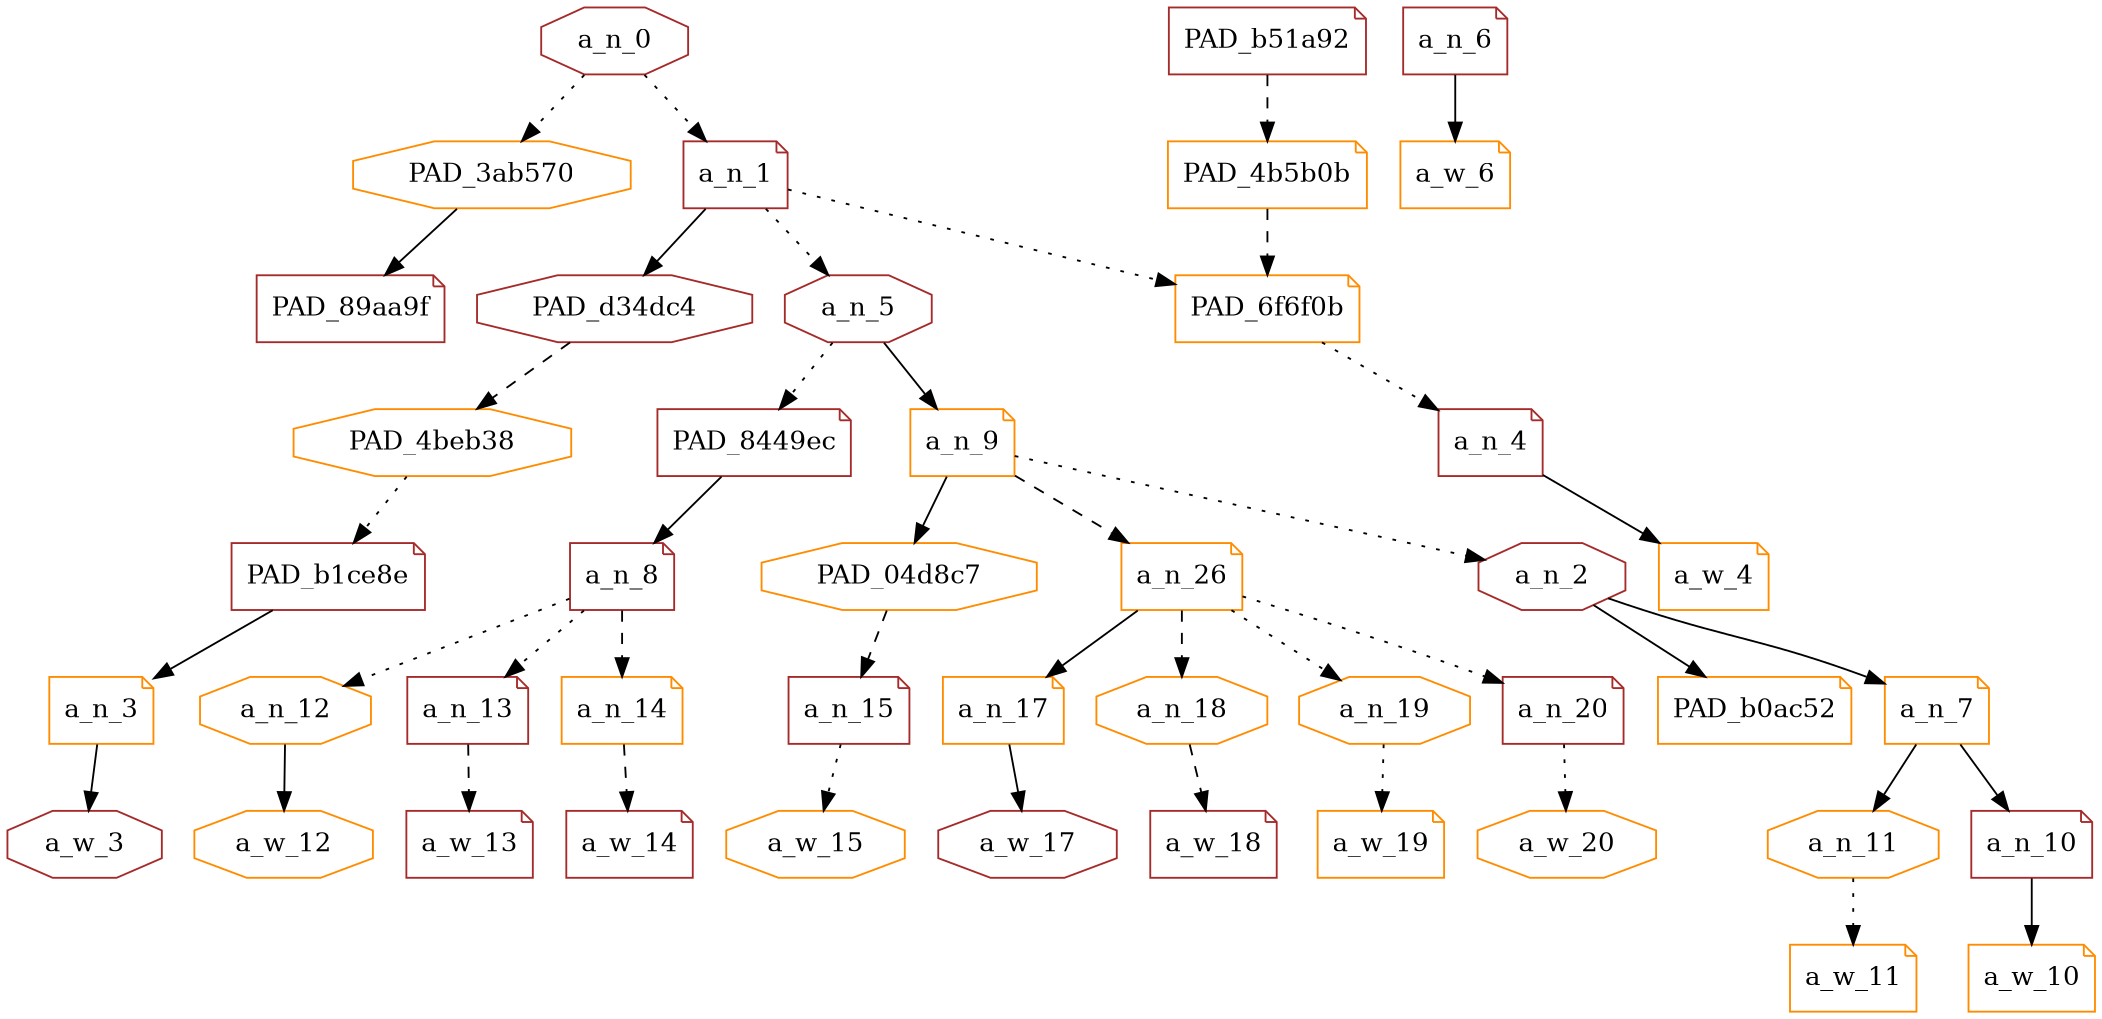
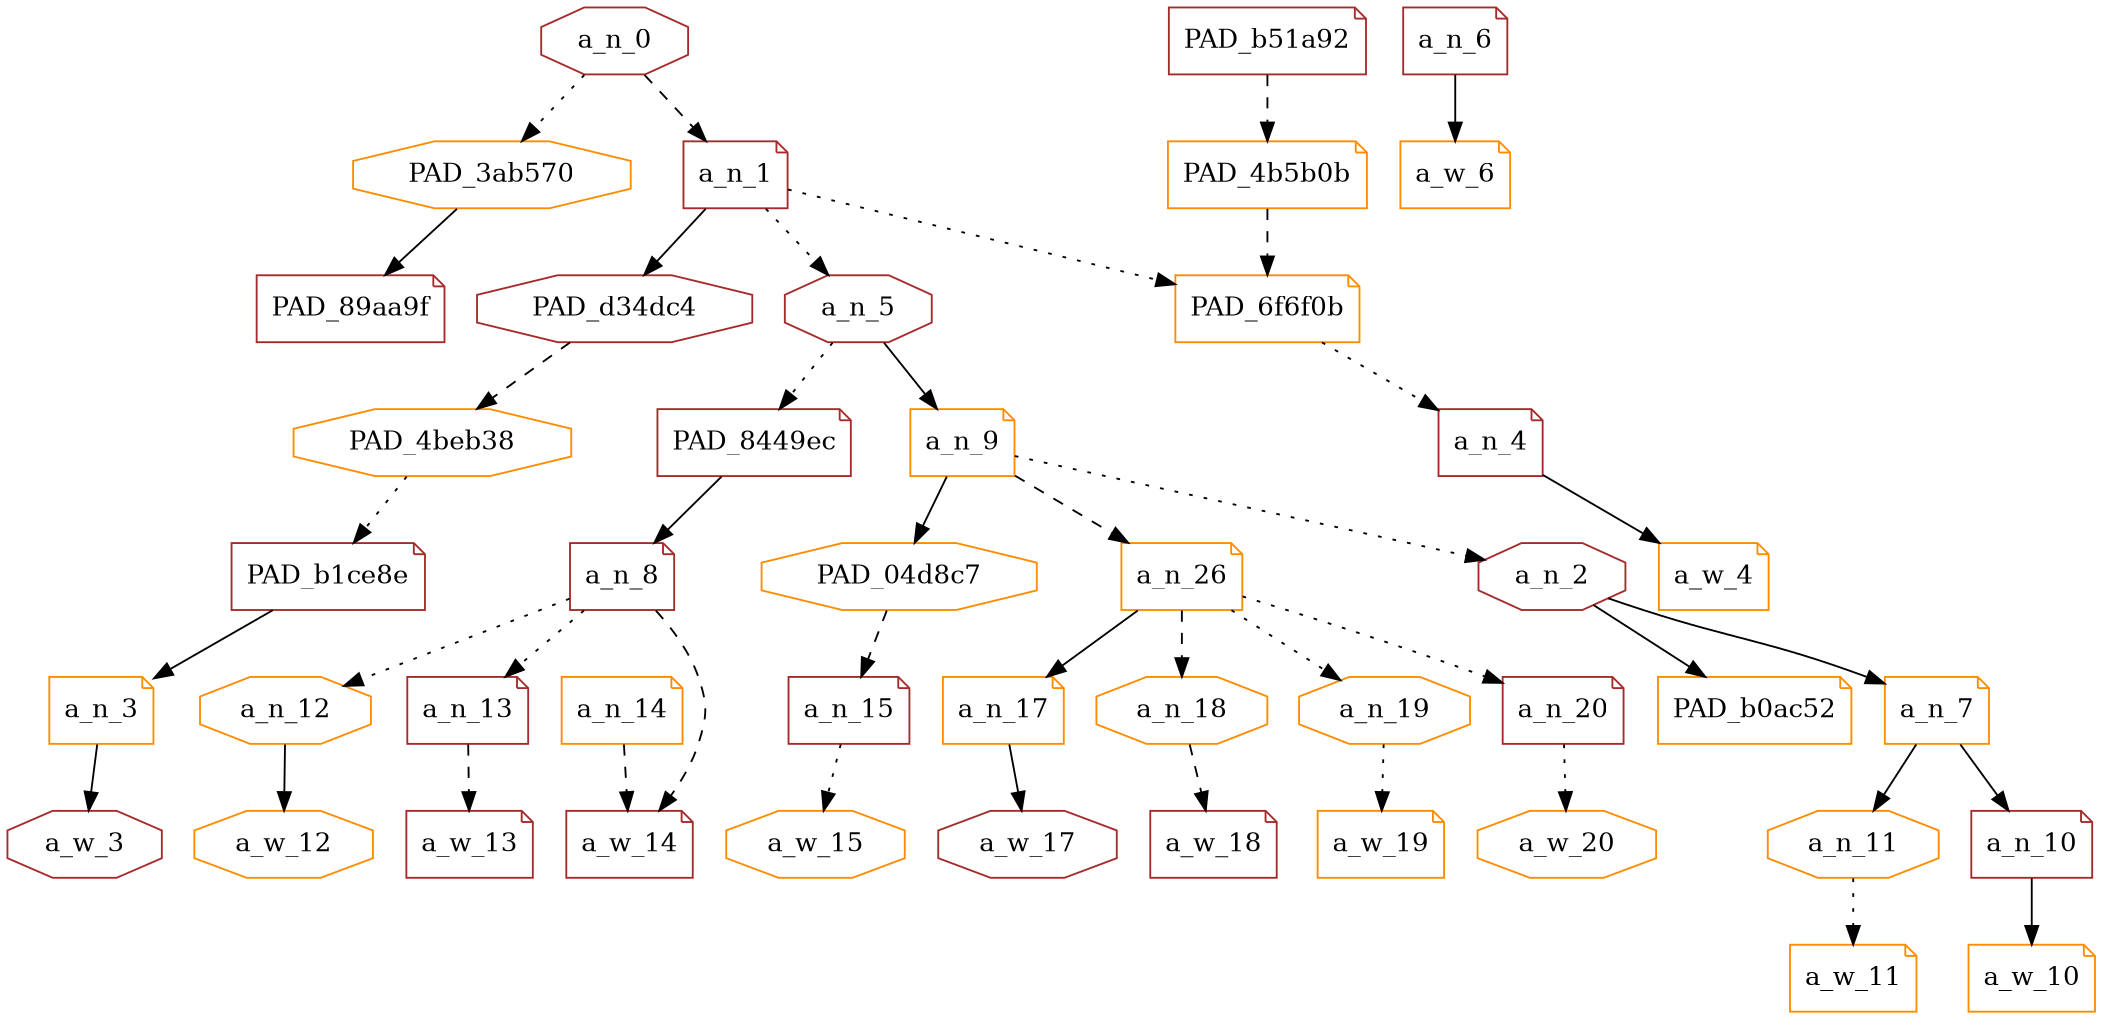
  strict digraph {
    node [color=darkorange div_dir=1 index=0 level=1 shape=note text_span="[0]" value=0.18162256]
    edge [style=solid]
    a_n_0 [color=brown level=6 shape=octagon text_span="[0, 1, 2, 3, 4, 5, 6, 7, 8, 9, 10, 11, 12]" value=1.00000000]
    a_n_1 [color=brown level=5 text_span="[0, 1, 2, 3, 4, 5, 6, 7, 8, 9]" value=0.69426258]
    PAD_3ab570 [div_dir=-1 index=1 level=5 shape=octagon text_span="[10, 11, 12]" value=0.30482392]
    PAD_d34dc4 [color=brown level=4 shape=octagon]
    a_n_5 [color=brown index=2 level=4 shape=octagon text_span="[2, 3, 4, 5, 6, 7, 8, 9]" value=0.46692378]
    PAD_6f6f0b [index=1 level=2 text_span="[1]" value=0.04446386]
    PAD_89aa9f [color=brown div_dir=-1 index=3 level=4 text_span="[10, 11, 12]" value=0.30482392]
    PAD_4beb38 [level=3 shape=octagon]
    PAD_b51a92 [color=brown index=1 level=4 text_span="[1]" value=0.04446386]
    PAD_4b5b0b [index=1 level=3 text_span="[1]" value=0.04446386]
    PAD_8449ec [color=brown index=2 level=3 text_span="[2, 3, 4]" value=0.25043143]
    a_n_9 [index=3 level=3 text_span="[5, 6, 7, 8, 9]" value=0.21573902]
    PAD_b1ce8e [color=brown level=2]
    a_n_8 [color=brown index=2 level=2 text_span="[2, 3, 4]" value=0.25043143]
    PAD_04d8c7 [index=3 level=2 shape=octagon text_span="[5]" value=0.03047909]
    n16 [index=4 label=a_n_26 level=2 text_span="[6, 7, 8, 9]" value=0.18489734]
    a_n_2 [color=brown div_dir=-1 index=4 level=3 shape=octagon text_span="[10, 11, 12]" value=0.30482392]
    a_n_3
    a_w_3 [color=brown div_dir=0 level=0 shape=octagon value=nigger]
    a_n_4 [color=brown index=1 text_span="[1]" value=0.04446386]
    a_w_4 [div_dir=0 index=1 level=0 text_span="[1]" value=and]
    a_n_12 [index=2 shape=octagon text_span="[2]" value=0.04654089]
    a_n_13 [color=brown index=3 text_span="[3]" value=0.15890582]
    a_n_14 [index=4 text_span="[4]" value=0.04426513]
    a_n_15 [color=brown index=5 text_span="[5]" value=0.03047909]
    a_n_17 [index=6 text_span="[6]" value=0.03080826]
    a_n_18 [index=7 shape=octagon text_span="[7]" value=0.06406355]
    a_n_19 [index=8 shape=octagon text_span="[8]" value=0.04410910]
    a_n_20 [color=brown index=9 text_span="[9]" value=0.04553456]
    a_w_12 [div_dir=0 index=2 level=0 shape=octagon text_span="[2]" value=a]
    a_w_13 [color=brown div_dir=0 index=3 level=0 text_span="[3]" value=chimp]
    a_w_14 [color=brown div_dir=0 index=4 level=0 text_span="[4]" value=walk]
    a_w_15 [div_dir=0 index=5 level=0 shape=octagon text_span="[5]" value=into]
    a_w_17 [color=brown div_dir=0 index=6 level=0 shape=octagon text_span="[6]" value=a1]
    a_w_18 [color=brown div_dir=0 index=7 level=0 text_span="[7]" value=gay]
    a_w_19 [div_dir=0 index=8 level=0 text_span="[8]" value=bar]
    a_w_20 [div_dir=0 index=9 level=0 shape=octagon text_span="[9]" value=iran]
    PAD_b0ac52 [index=5 level=2 text_span="[10]" value=0.03291667]
    a_n_7 [div_dir=-1 index=6 level=2 text_span="[11, 12]" value=0.27187047]
    a_n_10 [color=brown index=11 text_span="[11]" value=0.06733140]
    a_n_11 [div_dir=-1 index=12 shape=octagon text_span="[12]" value=0.20447355]
    a_n_6 [color=brown index=10 text_span="[10]" value=0.03291667]
    a_w_6 [div_dir=0 index=10 level=0 text_span="[10]" value=has]
    a_w_10 [div_dir=0 index=11 level=0 text_span="[11]" value=nukes]
    a_w_11 [div_dir=0 index=12 level=0 text_span="[12]" value=istandwithisrael]
-   a_n_0 -> a_n_1 [style=dotted]
+   a_n_0 -> a_n_1 [style=dashed]
    a_n_0 -> PAD_3ab570 [style=dotted]
    a_n_1 -> PAD_d34dc4
    a_n_1 -> a_n_5 [style=dotted]
    a_n_1 -> PAD_6f6f0b [style=dotted]
    PAD_3ab570 -> PAD_89aa9f
    PAD_d34dc4 -> PAD_4beb38 [style=dashed]
    a_n_5 -> PAD_8449ec [style=dotted]
    a_n_5 -> a_n_9
    PAD_6f6f0b -> a_n_4 [style=dotted]
    PAD_4beb38 -> PAD_b1ce8e [style=dotted]
    PAD_b51a92 -> PAD_4b5b0b [style=dashed]
    PAD_4b5b0b -> PAD_6f6f0b [style=dashed]
    PAD_8449ec -> a_n_8
    a_n_9 -> PAD_04d8c7
    a_n_9 -> n16 [style=dashed]
    a_n_9 -> a_n_2 [style=dotted]
    PAD_b1ce8e -> a_n_3
    a_n_8 -> a_n_12 [style=dotted]
    a_n_8 -> a_n_13 [style=dotted]
-   a_n_8 -> a_n_14 [style=dashed]
+   a_n_8 -> a_w_14 [style=dashed]
    PAD_04d8c7 -> a_n_15 [style=dashed]
    n16 -> a_n_17
    n16 -> a_n_18 [style=dashed]
    n16 -> a_n_19 [style=dotted]
    n16 -> a_n_20 [style=dotted]
    a_n_2 -> PAD_b0ac52
    a_n_2 -> a_n_7
    a_n_3 -> a_w_3
    a_n_4 -> a_w_4
    a_n_12 -> a_w_12
    a_n_13 -> a_w_13 [style=dashed]
    a_n_14 -> a_w_14 [style=dashed]
    a_n_15 -> a_w_15 [style=dotted]
    a_n_17 -> a_w_17
    a_n_18 -> a_w_18 [style=dashed]
    a_n_19 -> a_w_19 [style=dotted]
    a_n_20 -> a_w_20 [style=dotted]
    a_n_7 -> a_n_10
    a_n_7 -> a_n_11
    a_n_10 -> a_w_10
    a_n_11 -> a_w_11 [style=dotted]
    a_n_6 -> a_w_6
  }
